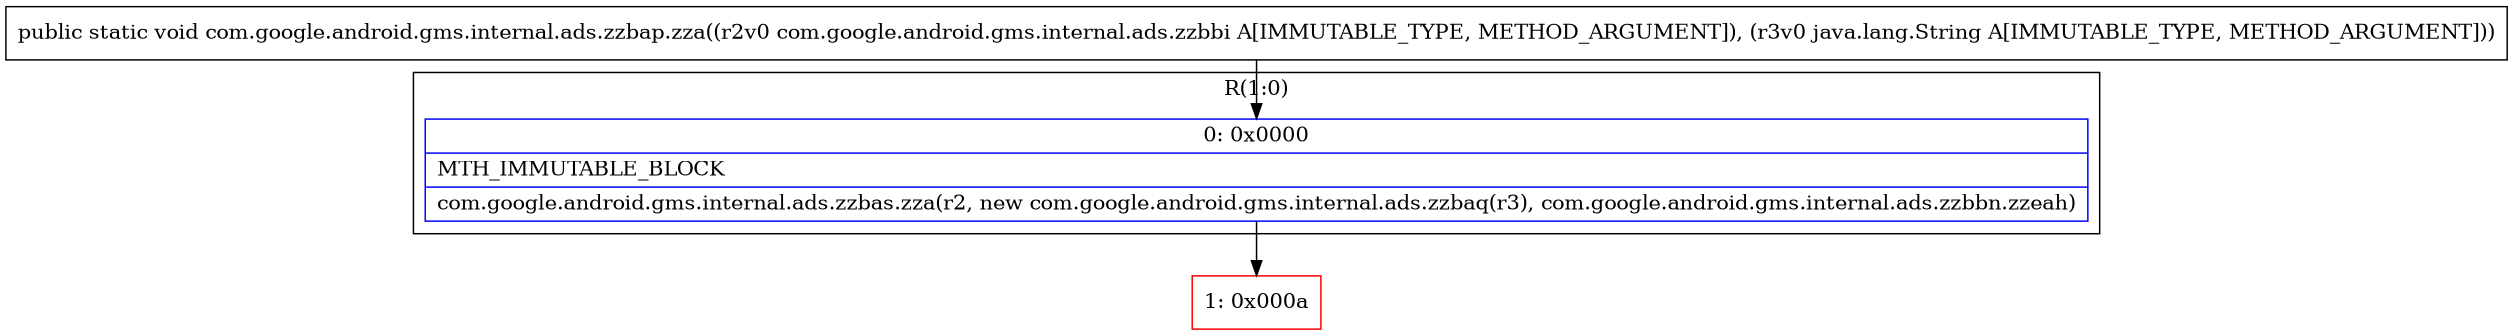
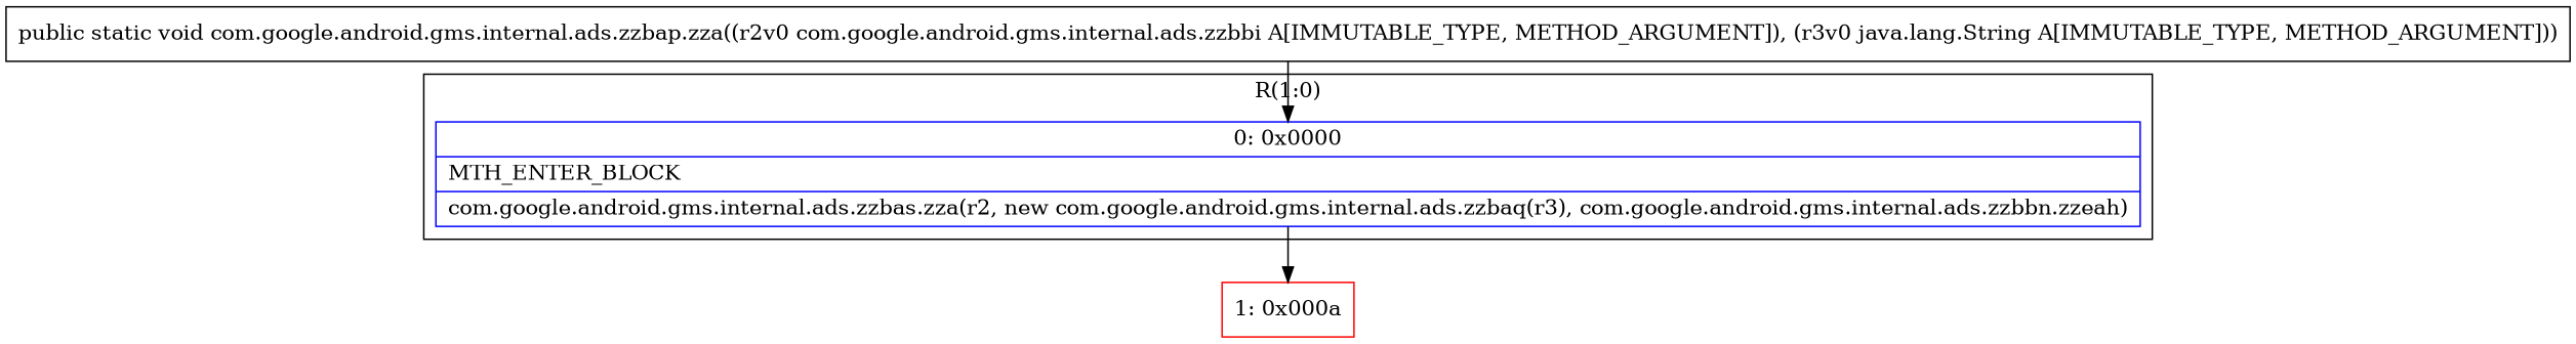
  digraph {
    node [shape=record]
-   n1 [color=blue label="{0\:\ 0x0000|MTH_IMMUTABLE_BLOCK\l|com.google.android.gms.internal.ads.zzbas.zza(r2, new com.google.android.gms.internal.ads.zzbaq(r3), com.google.android.gms.internal.ads.zzbbn.zzeah)\l}"]
+   n1 [color=blue label="{0\:\ 0x0000|MTH_ENTER_BLOCK\l|com.google.android.gms.internal.ads.zzbas.zza(r2, new com.google.android.gms.internal.ads.zzbaq(r3), com.google.android.gms.internal.ads.zzbbn.zzeah)\l}"]
    n2 [color=red label="{1\:\ 0x000a}"]
    n3 [label="{public static void com.google.android.gms.internal.ads.zzbap.zza((r2v0 com.google.android.gms.internal.ads.zzbbi A[IMMUTABLE_TYPE, METHOD_ARGUMENT]), (r3v0 java.lang.String A[IMMUTABLE_TYPE, METHOD_ARGUMENT])) }"]
    subgraph cluster_1 {
      label="R(1:0)"
      n1
    }
    n1 -> n2
    n3 -> n1
  }
